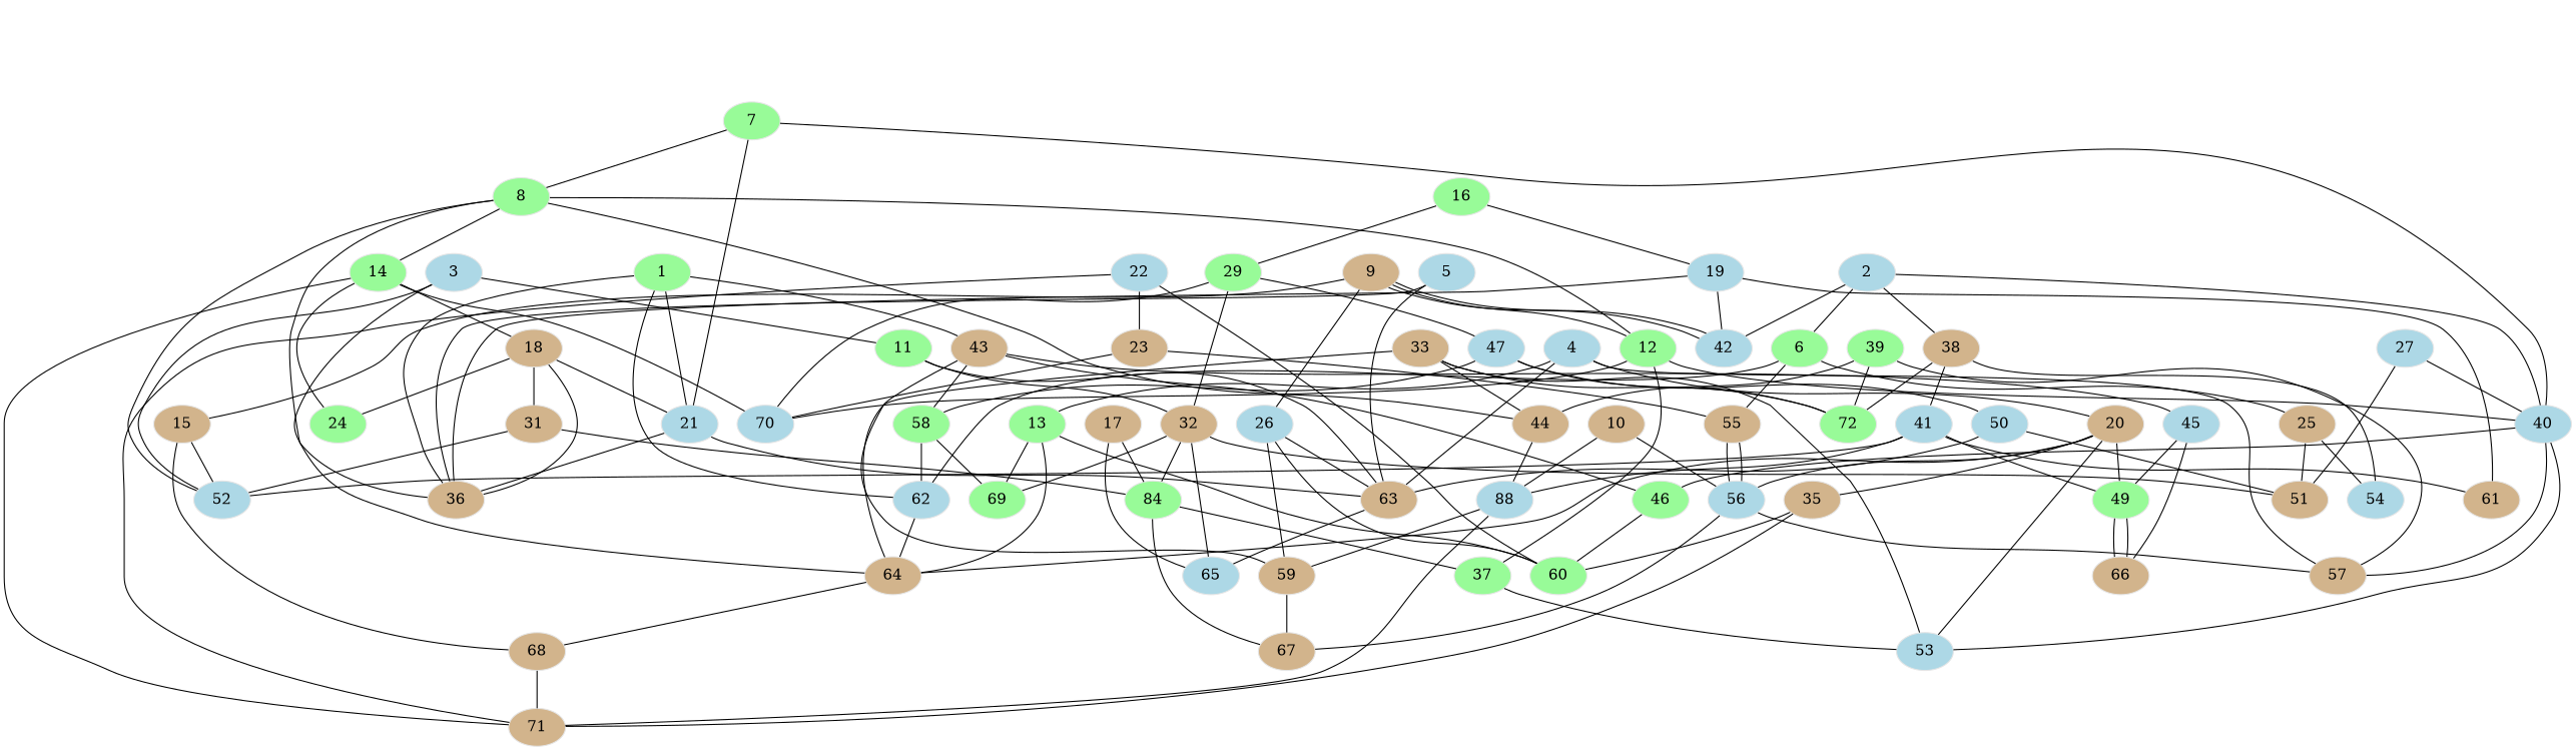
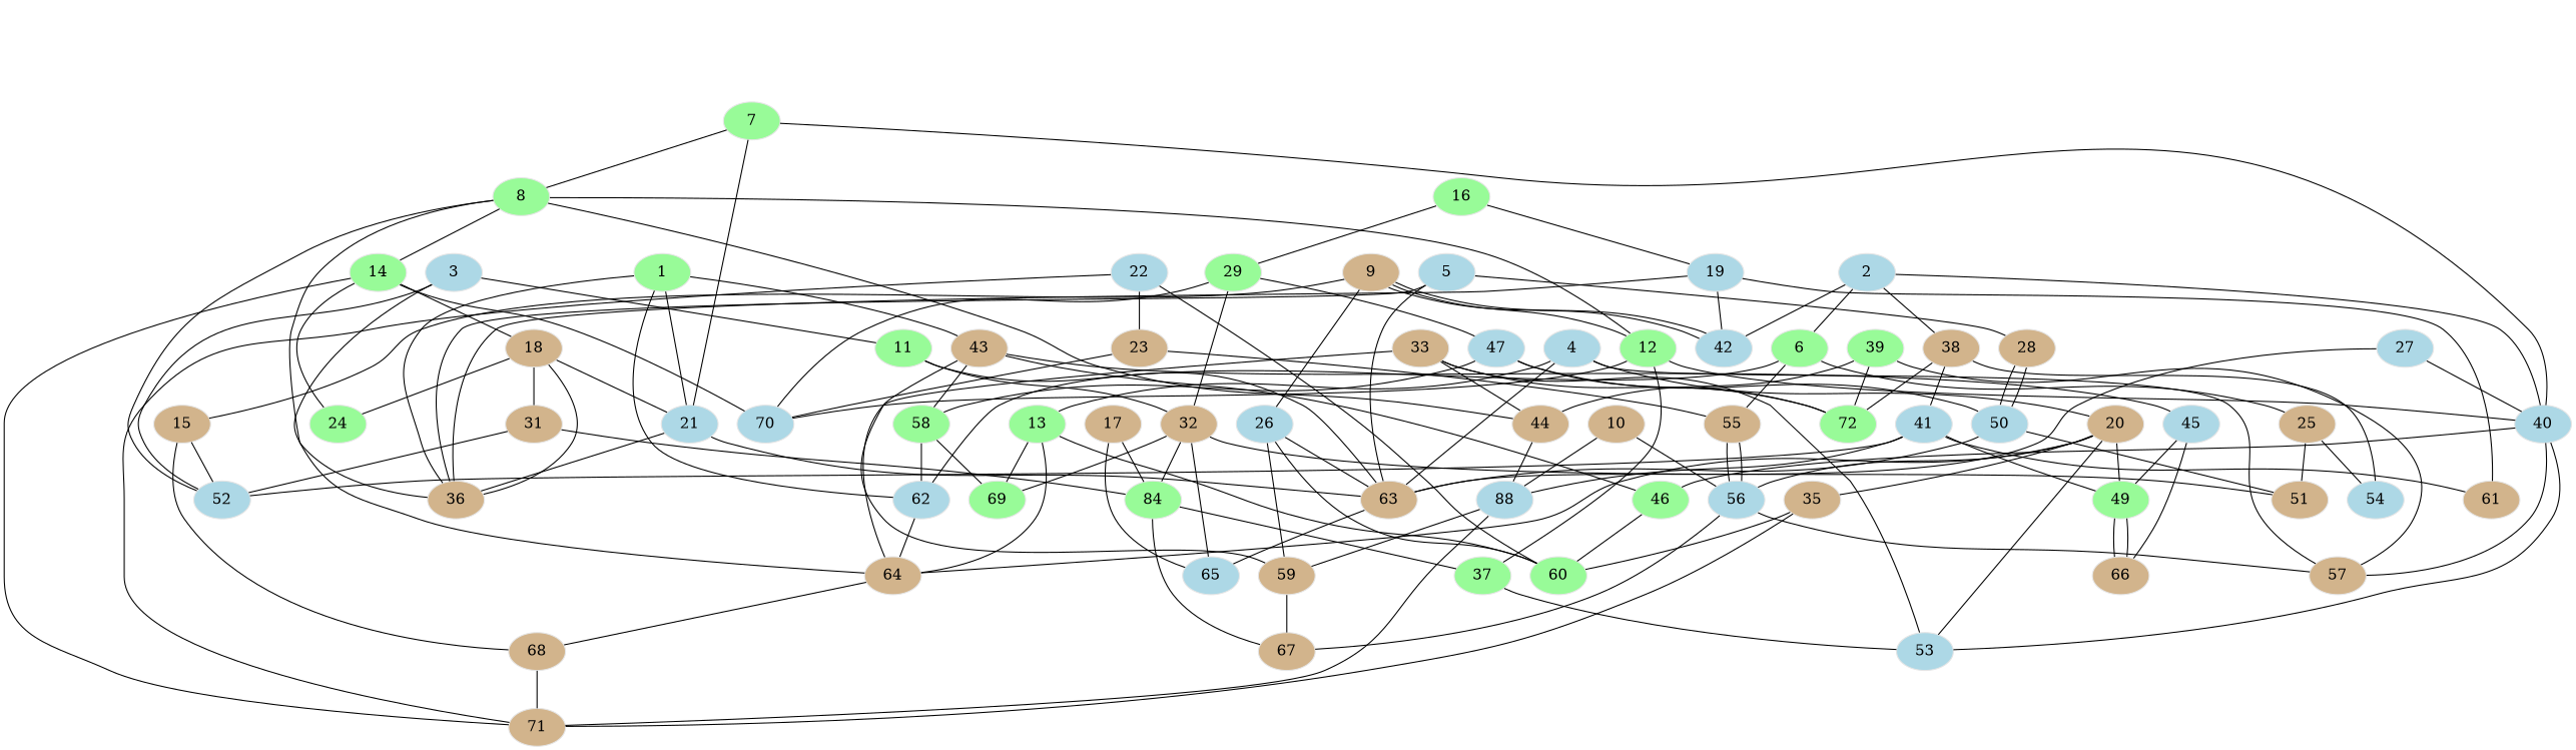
  graph {
    node [color=gray90 fillcolor=tan style=filled]
    1 [fillcolor=palegreen]
    21 [fillcolor=lightblue]
    36
    43
    62 [fillcolor=lightblue]
    63
    59
    46 [fillcolor=palegreen]
    45 [fillcolor=lightblue]
    58 [fillcolor=palegreen]
    64
    2 [fillcolor=lightblue]
    6 [fillcolor=palegreen]
    38
    40 [fillcolor=lightblue]
    42 [fillcolor=lightblue]
    25
    55
    54 [fillcolor=lightblue]
    72 [fillcolor=palegreen]
    41 [fillcolor=lightblue]
    57
    53 [fillcolor=lightblue]
    3 [fillcolor=lightblue]
    11 [fillcolor=palegreen]
    52 [fillcolor=lightblue]
    32
    68
    4 [fillcolor=lightblue]
    13 [fillcolor=palegreen]
    20
    60 [fillcolor=palegreen]
    69 [fillcolor=palegreen]
    49 [fillcolor=palegreen]
    56 [fillcolor=lightblue]
    35
    65 [fillcolor=lightblue]
    5 [fillcolor=lightblue]
+   28
    50 [fillcolor=lightblue]
    51
    7 [fillcolor=palegreen]
    8 [fillcolor=palegreen]
    12 [fillcolor=palegreen]
    14 [fillcolor=palegreen]
    44
    37 [fillcolor=palegreen]
    70 [fillcolor=lightblue]
    18
    24 [fillcolor=palegreen]
    71
    n52 [fillcolor=lightblue label=88]
    9
    15
    26 [fillcolor=lightblue]
    10
    66
    67
    n59 [fillcolor=palegreen label=84]
    31
    16 [fillcolor=palegreen]
    19 [fillcolor=lightblue]
    29 [fillcolor=palegreen]
    61
    47 [fillcolor=lightblue]
    17
    22 [fillcolor=lightblue]
    23
    27 [fillcolor=lightblue]
    33
    39 [fillcolor=palegreen]
    1 -- 21
    1 -- 36
    1 -- 43
    1 -- 62
    21 -- 36
    21 -- 63
    43 -- 59
    43 -- 46
    43 -- 45
    43 -- 58
    62 -- 64
    63 -- 65
    59 -- 67
    46 -- 60
    45 -- 49
    45 -- 66
    58 -- 62
    58 -- 69
    64 -- 68
    2 -- 6
    2 -- 38
    2 -- 40
    2 -- 42
    6 -- 62
    6 -- 25
    6 -- 55
    38 -- 54
    38 -- 72
    38 -- 41
    40 -- 46
    40 -- 57
    40 -- 53
    25 -- 54
    25 -- 51
    55 -- 56
    55 -- 56
    41 -- 52
    41 -- 49
    41 -- n52
    41 -- 61
    3 -- 64
    3 -- 11
    3 -- 52
    11 -- 63
    11 -- 32
    32 -- 69
    32 -- 65
    32 -- 51
    32 -- n59
    68 -- 71
    4 -- 63
    4 -- 57
    4 -- 13
    4 -- 20
    13 -- 64
    13 -- 60
    13 -- 69
    20 -- 64
    20 -- 53
    20 -- 49
    20 -- 56
    20 -- 35
    49 -- 66
    49 -- 66
    56 -- 57
    56 -- 67
    35 -- 60
    35 -- 71
    5 -- 36
    5 -- 63
+   5 -- 28
+   28 -- 50
+   28 -- 50
    50 -- 63
    50 -- 51
    7 -- 21
    7 -- 40
    7 -- 8
    8 -- 36
    8 -- 52
    8 -- 12
    8 -- 14
    8 -- 44
    12 -- 40
    12 -- 37
    12 -- 70
    14 -- 70
    14 -- 18
    14 -- 24
    14 -- 71
    44 -- n52
    37 -- 53
    18 -- 21
    18 -- 36
    18 -- 24
    18 -- 31
    n52 -- 59
    n52 -- 71
    9 -- 42
    9 -- 42
    9 -- 12
    9 -- 15
    9 -- 26
    15 -- 52
    15 -- 68
    26 -- 63
    26 -- 59
    26 -- 60
    10 -- 56
    10 -- n52
    n59 -- 37
    n59 -- 67
    31 -- 52
    31 -- n59
    16 -- 19
    16 -- 29
    19 -- 36
    19 -- 42
    19 -- 61
    29 -- 32
    29 -- 70
    29 -- 47
    47 -- 58
    47 -- 72
    47 -- 50
    17 -- 65
    17 -- n59
    22 -- 60
    22 -- 71
    22 -- 23
    23 -- 55
    23 -- 70
-   27 -- 51
+   27 -- 63
    27 -- 40
    33 -- 64
    33 -- 72
    33 -- 53
    33 -- 44
    39 -- 72
    39 -- 57
    39 -- 44
  }
